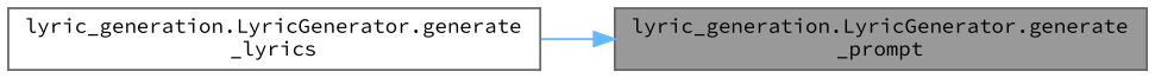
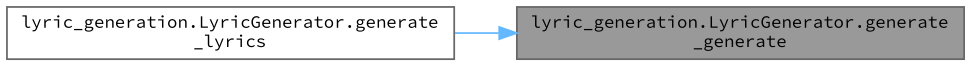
  digraph {
    rankdir=RL
    fontname="Source Code Pro"
    node [fontname="Source Code Pro" fontsize=10 shape=box style=filled]
-   n1 [color=gray40 fillcolor=grey60 fontcolor=black height=0.2 label="lyric_generation.LyricGenerator.generate\l_prompt" width=0.4]
+   n1 [color=gray40 fillcolor=grey60 fontcolor=black height=0.2 label="lyric_generation.LyricGenerator.generate\l_generate" width=0.4]
    n2 [color=grey40 fillcolor=white height=0.2 label="lyric_generation.LyricGenerator.generate\l_lyrics" width=0.4]
    n1 -> n2 [color=steelblue1 dir=back fontname="Source Code Pro" fontsize=10 labelfontname=Helvetica labelfontsize=10 style=solid]
  }
